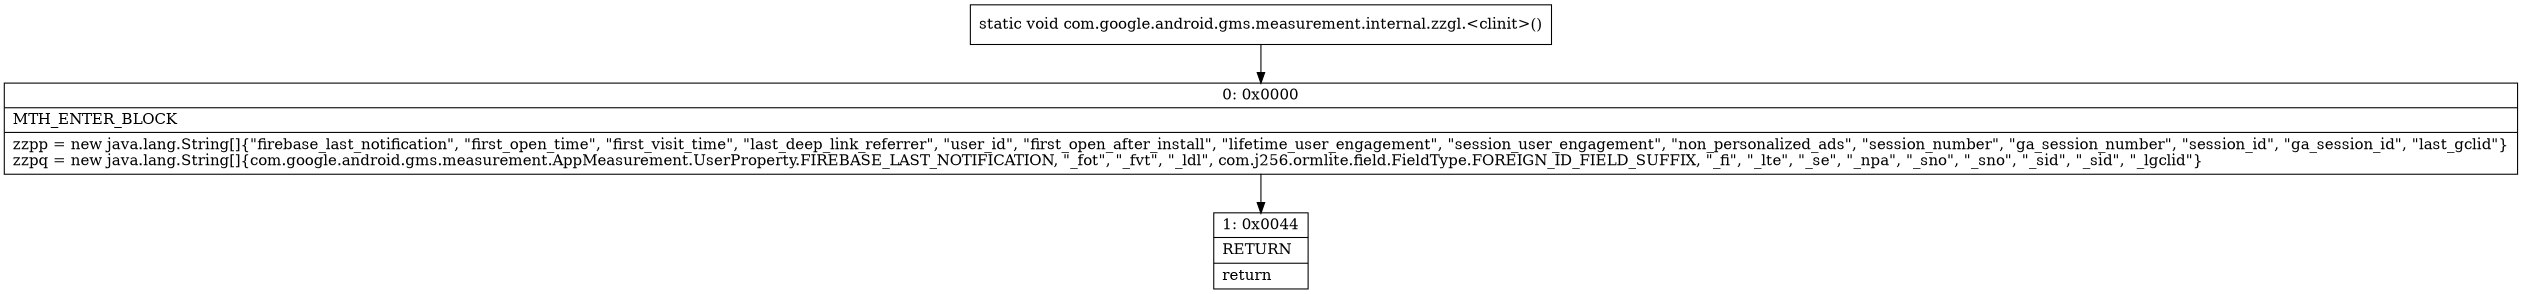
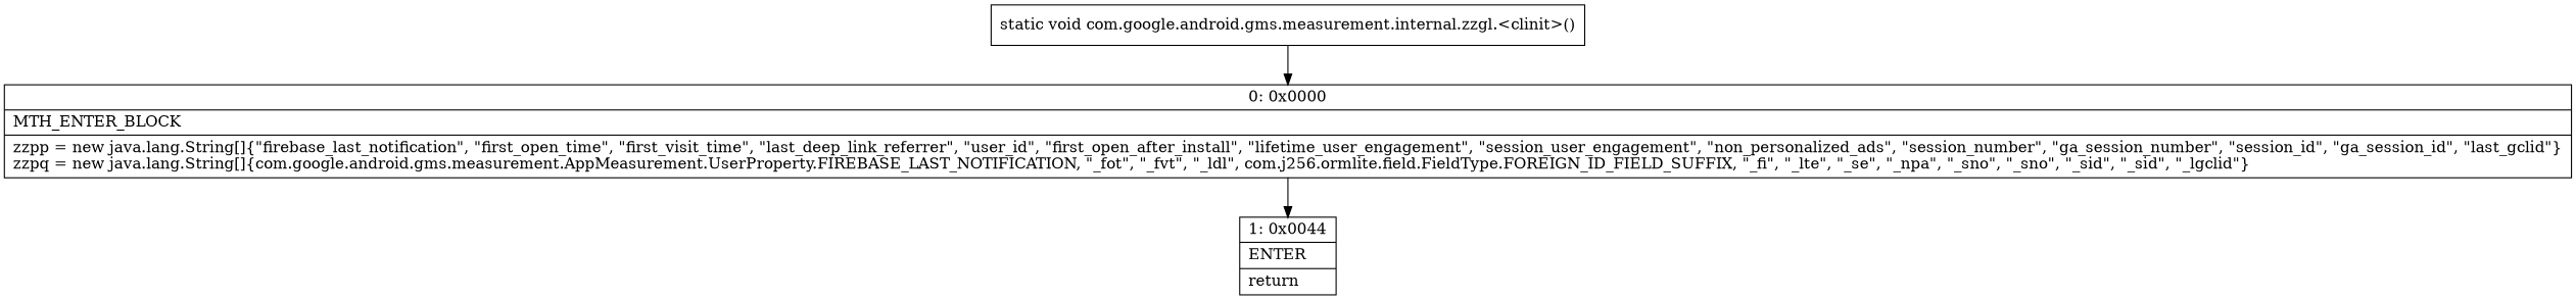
  digraph {
    node [shape=record]
    n1 [label="{0\:\ 0x0000|MTH_ENTER_BLOCK\l|zzpp = new java.lang.String[]\{\"firebase_last_notification\", \"first_open_time\", \"first_visit_time\", \"last_deep_link_referrer\", \"user_id\", \"first_open_after_install\", \"lifetime_user_engagement\", \"session_user_engagement\", \"non_personalized_ads\", \"session_number\", \"ga_session_number\", \"session_id\", \"ga_session_id\", \"last_gclid\"\}\lzzpq = new java.lang.String[]\{com.google.android.gms.measurement.AppMeasurement.UserProperty.FIREBASE_LAST_NOTIFICATION, \"_fot\", \"_fvt\", \"_ldl\", com.j256.ormlite.field.FieldType.FOREIGN_ID_FIELD_SUFFIX, \"_fi\", \"_lte\", \"_se\", \"_npa\", \"_sno\", \"_sno\", \"_sid\", \"_sid\", \"_lgclid\"\}\l}"]
-   n2 [label="{1\:\ 0x0044|RETURN\l|return\l}"]
+   n2 [label="{1\:\ 0x0044|ENTER\l|return\l}"]
    n3 [label="{static void com.google.android.gms.measurement.internal.zzgl.\<clinit\>() }"]
    n1 -> n2
    n3 -> n1
  }
